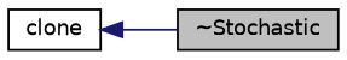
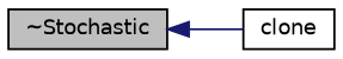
  digraph {
    rankdir=LR
    node [color=black fontname=Helvetica fontsize=10 shape=record]
    n1 [fillcolor=grey75 fontcolor=black height=0.2 label="~Stochastic" style=filled width=0.4]
    n2 [height=0.2 label=clone width=0.4]
-   n2 -> n1 [color=midnightblue dir=back fontname=Helvetica fontsize=10 labelfontname=Helvetica labelfontsize=10 style=solid]
+   n1 -> n2 [color=midnightblue dir=back fontname=Helvetica fontsize=10 labelfontname=Helvetica labelfontsize=10 style=solid]
  }
